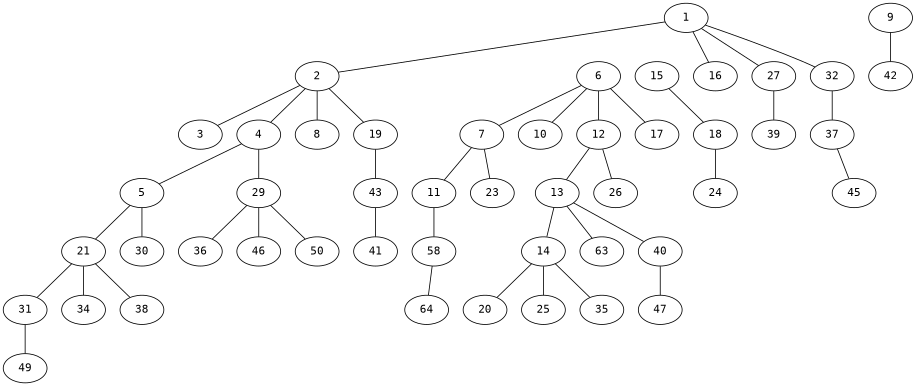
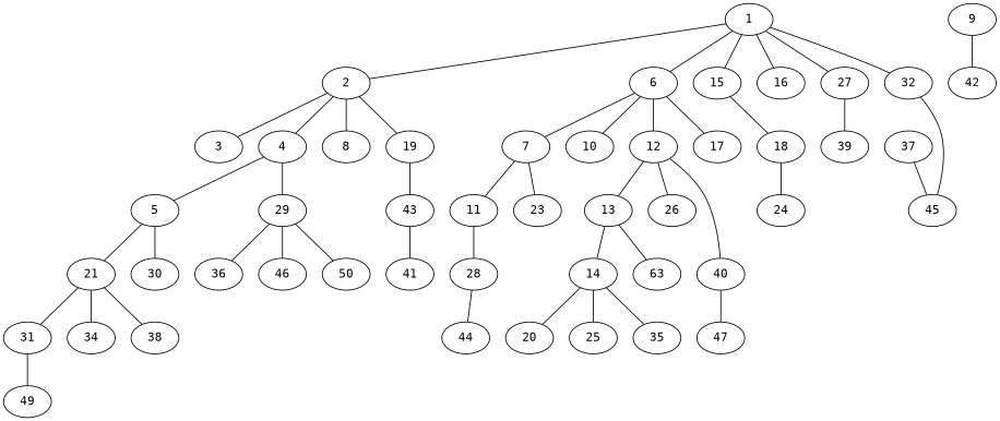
  graph {
    fontname="DejaVu Sans Mono"
    node [fontname="DejaVu Sans Mono"]
    edge [fontname="DejaVu Sans Mono"]
    1
    2
    6
    15
    16
    27
    32
    3
    4
    8
    19
    7
    10
    12
    17
    18
    39
    37
    5
    29
    43
    11
    23
    13
    26
    24
    45
    21
    30
    9
    42
    36
    46
    50
    41
    31
    34
    38
    49
-   28 [label=58]
+   28
    14
    n42 [label=63]
    40
-   44 [label=64]
+   44
    20
    25
    35
    47
    1 -- 2
+   1 -- 6
+   1 -- 15
    1 -- 16
    1 -- 27
    1 -- 32
    2 -- 3
    2 -- 4
    2 -- 8
    2 -- 19
    6 -- 7
    6 -- 10
    6 -- 12
    6 -- 17
    15 -- 18
    27 -- 39
-   32 -- 37
+   32 -- 45
    4 -- 5
    4 -- 29
    19 -- 43
    7 -- 11
    7 -- 23
    12 -- 13
    12 -- 26
    18 -- 24
    37 -- 45
    5 -- 21
    5 -- 30
    29 -- 36
    29 -- 46
    29 -- 50
    43 -- 41
    11 -- 28
    13 -- 14
    13 -- n42
-   13 -- 40
+   12 -- 40
    21 -- 31
    21 -- 34
    21 -- 38
    9 -- 42
    31 -- 49
    28 -- 44
    14 -- 20
    14 -- 25
    14 -- 35
    40 -- 47
  }
